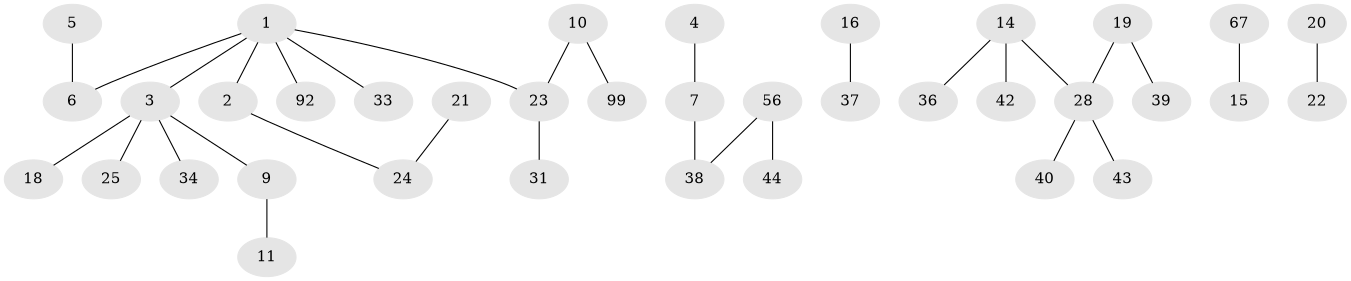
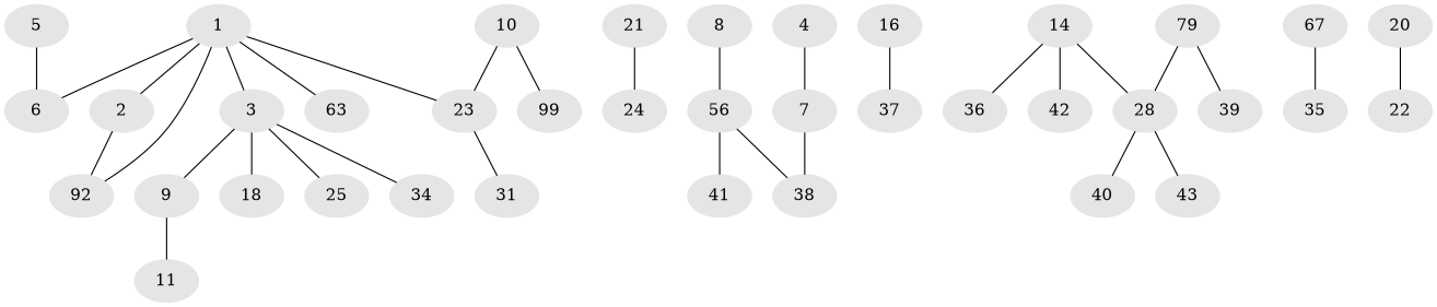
  graph {
    node [color=gray90 style=filled]
    edge [weight=1.0]
    1
    2
    3
    6
    23
    n6 [label=92]
-   33
+   33 [label=63]
    24
    9
    18
    25
    34
    31
    7
    38
    11
    4
    5
    16
    37
    n21 [label=56]
-   41 [label=44]
+   8
+   41
    10
    n25 [label=99]
    14
    28
    36
    42
    40
    43
    n32 [label=67]
-   35 [label=15]
-   19
+   35
+   19 [label=79]
    39
    20
    22
    21
    1 -- 2
    1 -- 3
    1 -- 6
    1 -- 23
    1 -- n6
    1 -- 33
-   2 -- 24
+   2 -- n6
    3 -- 9
    3 -- 18
    3 -- 25
    3 -- 34
    23 -- 31
    9 -- 11
    7 -- 38
    4 -- 7
    5 -- 6
    16 -- 37
    n21 -- 38
    n21 -- 41
+   8 -- n21
    10 -- 23
    10 -- n25
    14 -- 28
    14 -- 36
    14 -- 42
    28 -- 40
    28 -- 43
    n32 -- 35
    19 -- 28
    19 -- 39
    20 -- 22
    21 -- 24
  }
